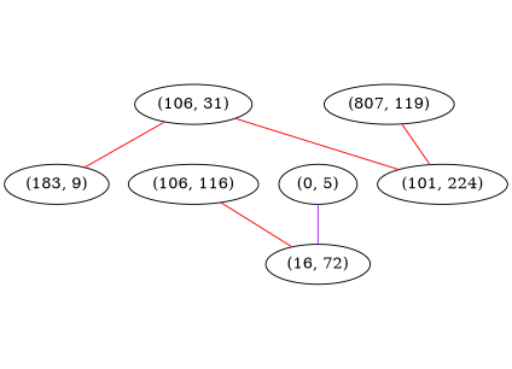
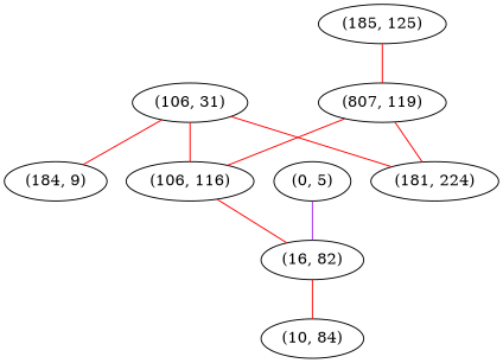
  graph {
    edge [color=red weight=1]
    "(106, 31)"
-   "(183, 9)"
+   "(183, 9)" [label="(184, 9)"]
    "(106, 116)"
-   "(101, 224)"
-   "(16, 82)" [label="(16, 72)"]
+   "(101, 224)" [label="(181, 224)"]
+   "(16, 82)"
+   "(10, 84)"
    n7 [label="(807, 119)"]
+   "(185, 125)"
    n9 [label="(0, 5)"]
    "(106, 31)" -- "(183, 9)"
+   "(106, 31)" -- "(106, 116)"
    "(106, 31)" -- "(101, 224)"
    "(106, 116)" -- "(16, 82)"
+   "(16, 82)" -- "(10, 84)"
+   n7 -- "(106, 116)"
    n7 -- "(101, 224)"
+   "(185, 125)" -- n7
    n9 -- "(16, 82)" [color=purple weight=4]
  }
